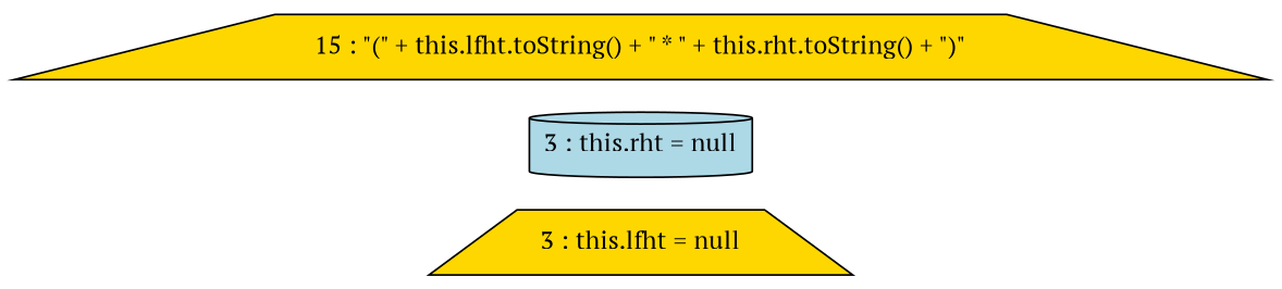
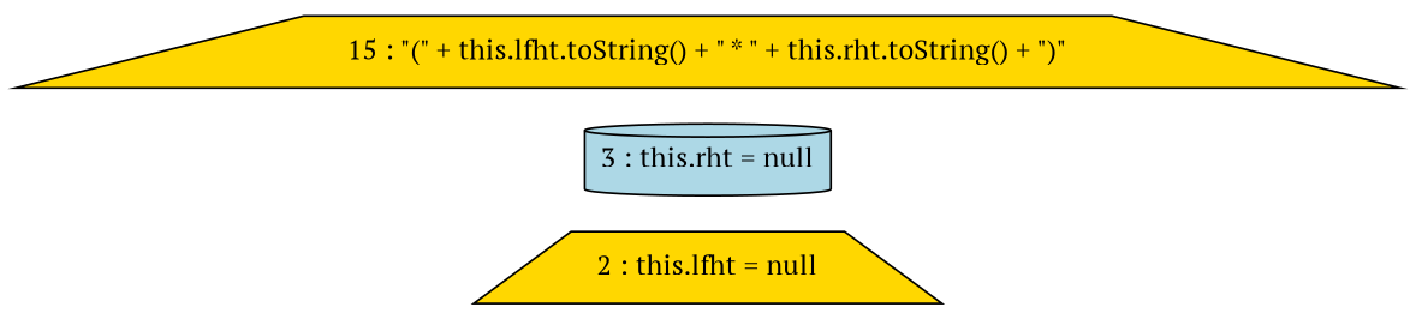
  digraph {
    rankdir=LR
    fontname="PT Serif"
    node [style=filled fillcolor=gold shape=trapezium fontname="PT Serif"]
-   "3 : this.lfht = null"
+   "3 : this.lfht = null" [label="2 : this.lfht = null"]
    "3 : this.rht = null" [fillcolor=lightblue shape=cylinder]
    "15 : \"(\" + this.lfht.toString() + \" * \" + this.rht.toString() + \")\""
  }
